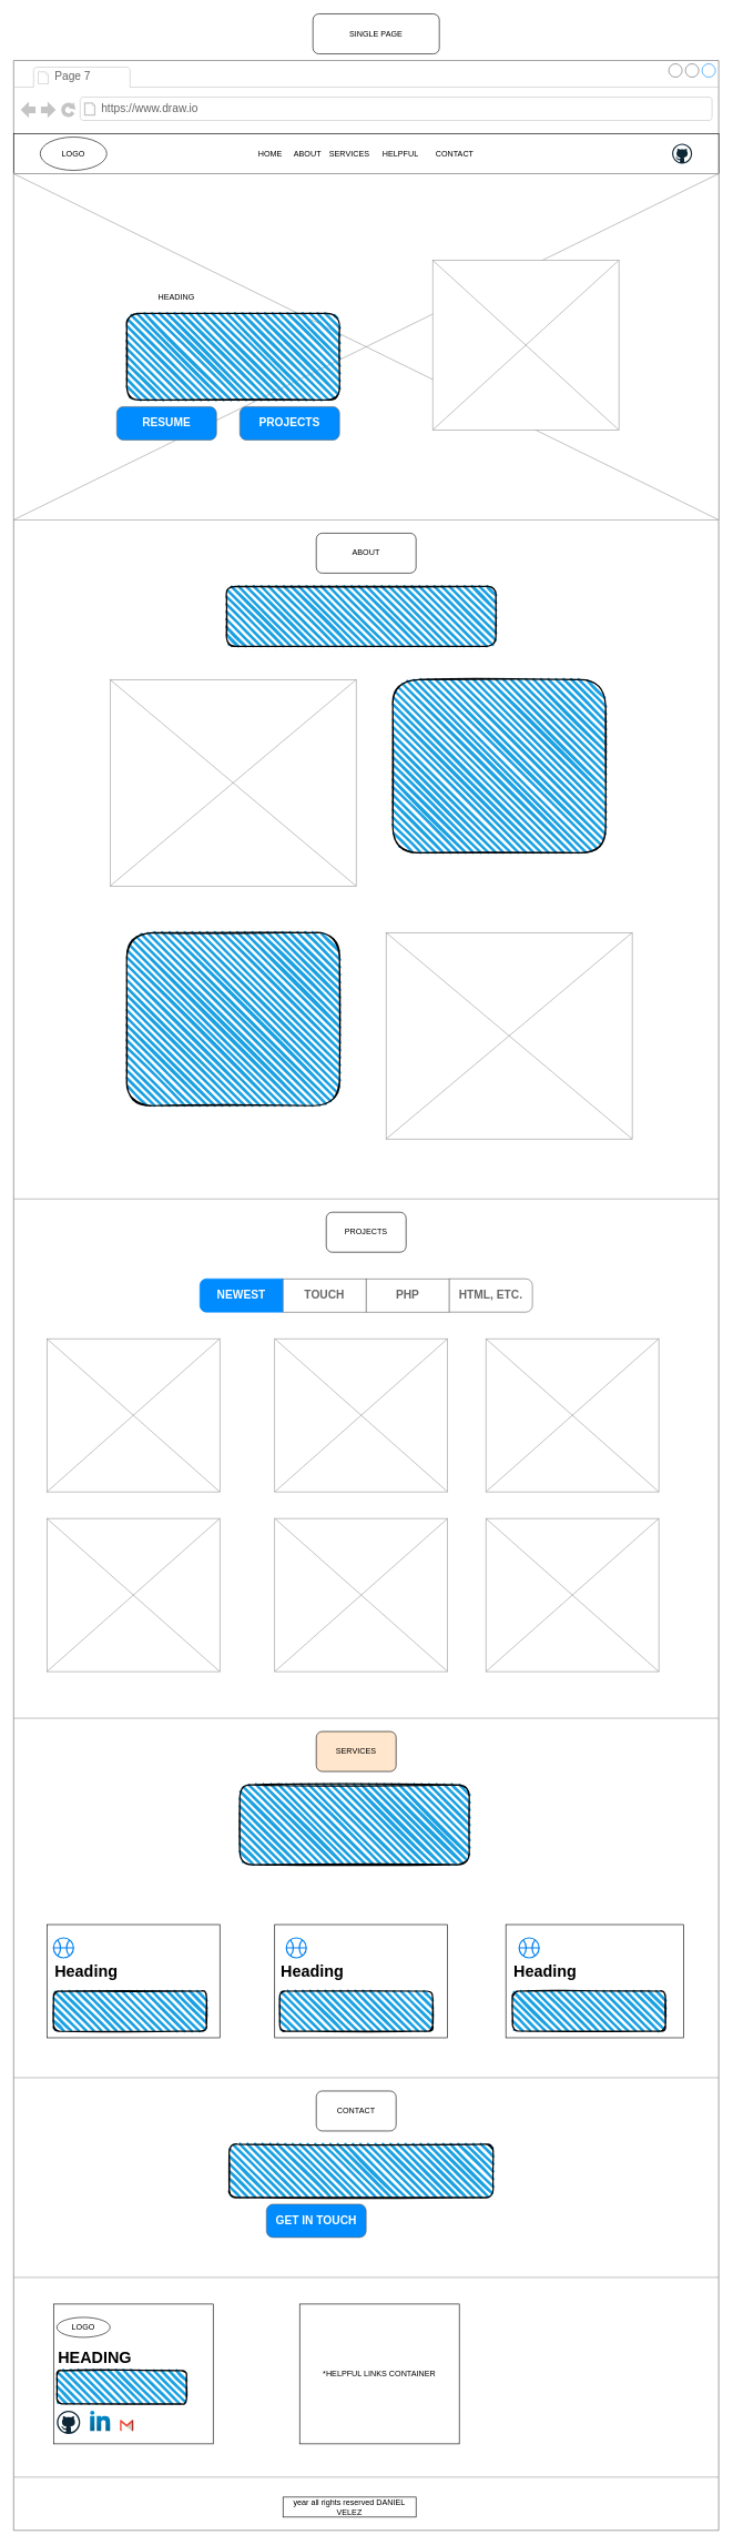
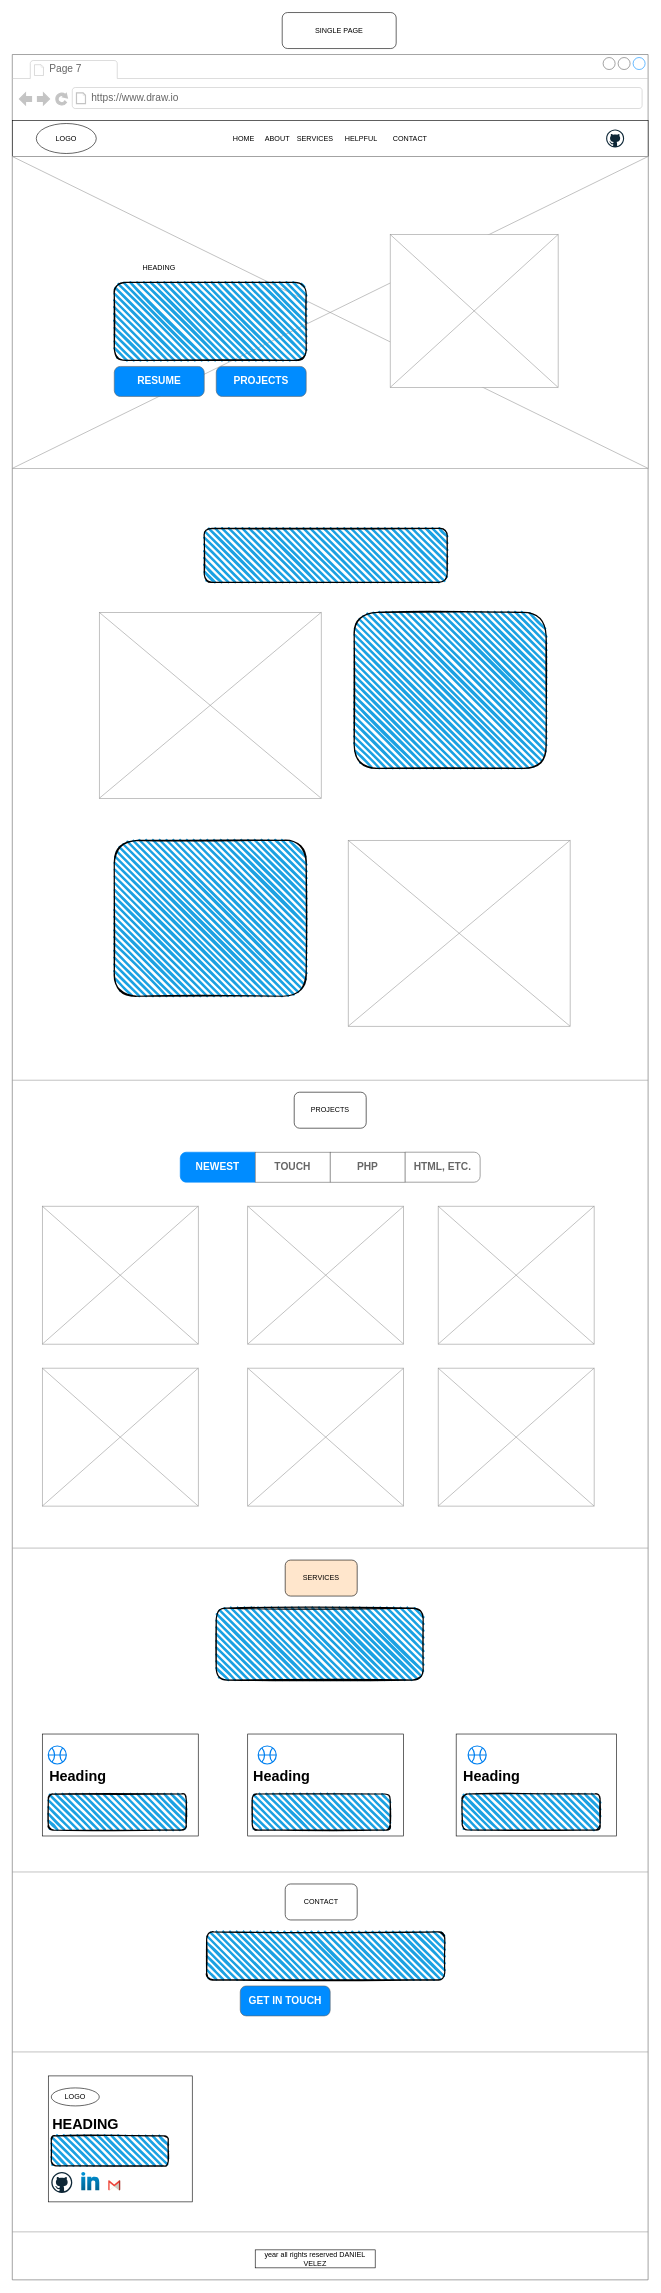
  <mxCell id="0" />
  <mxCell id="1" parent="0" />
  <mxCell id="2" value="SINGLE PAGE" style="rounded=1;whiteSpace=wrap;html=1;" vertex="1" parent="1"><mxGeometry x="470" y="20" width="190" height="60" as="geometry" /></mxCell>
  <mxCell id="3" value="" style="strokeWidth=1;shadow=0;dashed=0;align=center;html=1;shape=mxgraph.mockup.containers.browserWindow;rSize=0;strokeColor=#666666;strokeColor2=#008cff;strokeColor3=#c4c4c4;mainText=,;recursiveResize=0;" vertex="1" parent="1"><mxGeometry x="20" y="90" width="1060" height="3710" as="geometry" /></mxCell>
  <mxCell id="4" value="Page 7" style="strokeWidth=1;shadow=0;dashed=0;align=center;html=1;shape=mxgraph.mockup.containers.anchor;fontSize=17;fontColor=#666666;align=left;whiteSpace=wrap;" vertex="1" parent="3"><mxGeometry x="60" y="12" width="110" height="26" as="geometry" /></mxCell>
  <mxCell id="5" value="https://www.draw.io" style="strokeWidth=1;shadow=0;dashed=0;align=center;html=1;shape=mxgraph.mockup.containers.anchor;rSize=0;fontSize=17;fontColor=#666666;align=left;" vertex="1" parent="3"><mxGeometry x="130" y="60" width="250" height="26" as="geometry" /></mxCell>
  <mxCell id="6" value="HOME&lt;span style=&quot;white-space: pre;&quot;&gt;&#09;&lt;/span&gt;ABOUT&lt;span style=&quot;white-space: pre;&quot;&gt;&#09;&lt;/span&gt;SERVICES&lt;span style=&quot;white-space: pre;&quot;&gt;&#09;&lt;/span&gt;HELPFUL&lt;span style=&quot;white-space: pre;&quot;&gt;&#09;&lt;/span&gt;CONTACT" style="rounded=0;whiteSpace=wrap;html=1;" vertex="1" parent="3"><mxGeometry y="110" width="1060" height="60" as="geometry" /></mxCell>
  <mxCell id="7" value="LOGO" style="ellipse;whiteSpace=wrap;html=1;" vertex="1" parent="3"><mxGeometry x="40" y="115" width="100" height="50" as="geometry" /></mxCell>
  <mxCell id="8" value="" style="dashed=0;outlineConnect=0;html=1;align=center;labelPosition=center;verticalLabelPosition=bottom;verticalAlign=top;shape=mxgraph.weblogos.github" vertex="1" parent="3"><mxGeometry x="990" y="125" width="30" height="30" as="geometry" /></mxCell>
  <mxCell id="9" value="" style="verticalLabelPosition=bottom;shadow=0;dashed=0;align=center;html=1;verticalAlign=top;strokeWidth=1;shape=mxgraph.mockup.graphics.simpleIcon;strokeColor=#999999;" vertex="1" parent="3"><mxGeometry y="170" width="1060" height="520" as="geometry" /></mxCell>
  <mxCell id="10" value="" style="rounded=1;whiteSpace=wrap;html=1;strokeWidth=2;fillWeight=4;hachureGap=8;hachureAngle=45;fillColor=#1ba1e2;sketch=1;" vertex="1" parent="3"><mxGeometry x="170" y="380" width="320" height="130" as="geometry" /></mxCell>
- <mxCell id="11" value="RESUME" style="strokeWidth=1;shadow=0;dashed=0;align=center;html=1;shape=mxgraph.mockup.buttons.button;strokeColor=#666666;fontColor=#ffffff;mainText=;buttonStyle=round;fontSize=17;fontStyle=1;fillColor=#008cff;whiteSpace=wrap;" vertex="1" parent="3"><mxGeometry x="155" y="520" width="150" height="50" as="geometry" /></mxCell>
+ <mxCell id="11" value="RESUME" style="strokeWidth=1;shadow=0;dashed=0;align=center;html=1;shape=mxgraph.mockup.buttons.button;strokeColor=#666666;fontColor=#ffffff;mainText=;buttonStyle=round;fontSize=17;fontStyle=1;fillColor=#008cff;whiteSpace=wrap;" vertex="1" parent="3"><mxGeometry x="170" y="520" width="150" height="50" as="geometry" /></mxCell>
  <mxCell id="12" value="PROJECTS" style="strokeWidth=1;shadow=0;dashed=0;align=center;html=1;shape=mxgraph.mockup.buttons.button;strokeColor=#666666;fontColor=#ffffff;mainText=;buttonStyle=round;fontSize=17;fontStyle=1;fillColor=#008cff;whiteSpace=wrap;" vertex="1" parent="3"><mxGeometry x="340" y="520" width="150" height="50" as="geometry" /></mxCell>
  <mxCell id="13" value="HEADING" style="text;html=1;align=center;verticalAlign=middle;whiteSpace=wrap;rounded=0;" vertex="1" parent="3"><mxGeometry x="170" y="340" width="150" height="30" as="geometry" /></mxCell>
  <mxCell id="14" value="" style="verticalLabelPosition=bottom;shadow=0;dashed=0;align=center;html=1;verticalAlign=top;strokeWidth=1;shape=mxgraph.mockup.graphics.simpleIcon;strokeColor=#999999;" vertex="1" parent="3"><mxGeometry x="630" y="300" width="280" height="255" as="geometry" /></mxCell>
- <mxCell id="15" value="ABOUT" style="rounded=1;whiteSpace=wrap;html=1;" vertex="1" parent="3"><mxGeometry x="455" y="710" width="150" height="60" as="geometry" /></mxCell>
  <mxCell id="16" value="" style="rounded=1;whiteSpace=wrap;html=1;strokeWidth=2;fillWeight=4;hachureGap=8;hachureAngle=45;fillColor=#1ba1e2;sketch=1;" vertex="1" parent="3"><mxGeometry x="320" y="790" width="405" height="90" as="geometry" /></mxCell>
  <mxCell id="17" value="" style="verticalLabelPosition=bottom;shadow=0;dashed=0;align=center;html=1;verticalAlign=top;strokeWidth=1;shape=mxgraph.mockup.graphics.simpleIcon;strokeColor=#999999;" vertex="1" parent="3"><mxGeometry x="145" y="930" width="370" height="310" as="geometry" /></mxCell>
  <mxCell id="18" value="" style="rounded=1;whiteSpace=wrap;html=1;strokeWidth=2;fillWeight=4;hachureGap=8;hachureAngle=45;fillColor=#1ba1e2;sketch=1;" vertex="1" parent="3"><mxGeometry x="570" y="930" width="320" height="260" as="geometry" /></mxCell>
  <mxCell id="19" value="" style="rounded=1;whiteSpace=wrap;html=1;strokeWidth=2;fillWeight=4;hachureGap=8;hachureAngle=45;fillColor=#1ba1e2;sketch=1;" vertex="1" parent="3"><mxGeometry x="170" y="1310" width="320" height="260" as="geometry" /></mxCell>
  <mxCell id="20" value="" style="verticalLabelPosition=bottom;shadow=0;dashed=0;align=center;html=1;verticalAlign=top;strokeWidth=1;shape=mxgraph.mockup.graphics.simpleIcon;strokeColor=#999999;" vertex="1" parent="3"><mxGeometry x="560" y="1310" width="370" height="310" as="geometry" /></mxCell>
  <mxCell id="21" value="" style="verticalLabelPosition=bottom;shadow=0;dashed=0;align=center;html=1;verticalAlign=top;strokeWidth=1;shape=mxgraph.mockup.markup.line;strokeColor=#999999;" vertex="1" parent="3"><mxGeometry y="1700" width="1060" height="20" as="geometry" /></mxCell>
  <mxCell id="22" value="PROJECTS" style="rounded=1;whiteSpace=wrap;html=1;" vertex="1" parent="3"><mxGeometry x="470" y="1730" width="120" height="60" as="geometry" /></mxCell>
  <mxCell id="23" value="" style="swimlane;shape=mxgraph.bootstrap.anchor;strokeColor=#666666;fillColor=#ffffff;fontColor=#666666;fontStyle=0;childLayout=stackLayout;horizontal=0;startSize=0;horizontalStack=1;resizeParent=1;resizeParentMax=0;resizeLast=0;collapsible=0;marginBottom=0;whiteSpace=wrap;html=1;" vertex="1" parent="3"><mxGeometry x="280" y="1830" width="500" height="50" as="geometry" /></mxCell>
  <mxCell id="24" value="NEWEST" style="text;strokeColor=#008CFF;align=center;verticalAlign=middle;spacingLeft=10;spacingRight=10;overflow=hidden;points=[[0,0.5],[1,0.5]];portConstraint=eastwest;rotatable=0;whiteSpace=wrap;html=1;shape=mxgraph.mockup.leftButton;rSize=10;fillColor=#008CFF;fontColor=#ffffff;fontSize=17;fontStyle=1;" vertex="1" parent="23"><mxGeometry width="125" height="50" as="geometry" /></mxCell>
  <mxCell id="25" value="TOUCH" style="text;strokeColor=inherit;align=center;verticalAlign=middle;spacingLeft=10;spacingRight=10;overflow=hidden;points=[[0,0.5],[1,0.5]];portConstraint=eastwest;rotatable=0;whiteSpace=wrap;html=1;rSize=5;fillColor=inherit;fontColor=inherit;fontSize=17;fontStyle=1;" vertex="1" parent="23"><mxGeometry x="125" width="125" height="50" as="geometry" /></mxCell>
  <mxCell id="26" value="PHP" style="text;strokeColor=inherit;align=center;verticalAlign=middle;spacingLeft=10;spacingRight=10;overflow=hidden;points=[[0,0.5],[1,0.5]];portConstraint=eastwest;rotatable=0;whiteSpace=wrap;html=1;rSize=5;fillColor=inherit;fontColor=inherit;fontSize=17;fontStyle=1;" vertex="1" parent="23"><mxGeometry x="250" width="125" height="50" as="geometry" /></mxCell>
  <mxCell id="27" value="HTML, ETC." style="text;strokeColor=inherit;align=center;verticalAlign=middle;spacingLeft=10;spacingRight=10;overflow=hidden;points=[[0,0.5],[1,0.5]];portConstraint=eastwest;rotatable=0;whiteSpace=wrap;html=1;shape=mxgraph.mockup.rightButton;rSize=10;fillColor=inherit;fontColor=inherit;fontSize=17;fontStyle=1;" vertex="1" parent="23"><mxGeometry x="375" width="125" height="50" as="geometry" /></mxCell>
  <mxCell id="28" value="" style="verticalLabelPosition=bottom;shadow=0;dashed=0;align=center;html=1;verticalAlign=top;strokeWidth=1;shape=mxgraph.mockup.graphics.simpleIcon;strokeColor=#999999;" vertex="1" parent="3"><mxGeometry x="50" y="1920" width="260" height="230" as="geometry" /></mxCell>
  <mxCell id="29" value="" style="verticalLabelPosition=bottom;shadow=0;dashed=0;align=center;html=1;verticalAlign=top;strokeWidth=1;shape=mxgraph.mockup.graphics.simpleIcon;strokeColor=#999999;" vertex="1" parent="3"><mxGeometry x="392.5" y="1920" width="260" height="230" as="geometry" /></mxCell>
  <mxCell id="30" value="" style="verticalLabelPosition=bottom;shadow=0;dashed=0;align=center;html=1;verticalAlign=top;strokeWidth=1;shape=mxgraph.mockup.graphics.simpleIcon;strokeColor=#999999;" vertex="1" parent="3"><mxGeometry x="710" y="1920" width="260" height="230" as="geometry" /></mxCell>
  <mxCell id="31" value="" style="verticalLabelPosition=bottom;shadow=0;dashed=0;align=center;html=1;verticalAlign=top;strokeWidth=1;shape=mxgraph.mockup.graphics.simpleIcon;strokeColor=#999999;" vertex="1" parent="3"><mxGeometry x="50" y="2190" width="260" height="230" as="geometry" /></mxCell>
  <mxCell id="32" value="" style="verticalLabelPosition=bottom;shadow=0;dashed=0;align=center;html=1;verticalAlign=top;strokeWidth=1;shape=mxgraph.mockup.graphics.simpleIcon;strokeColor=#999999;" vertex="1" parent="3"><mxGeometry x="392.5" y="2190" width="260" height="230" as="geometry" /></mxCell>
  <mxCell id="33" value="" style="verticalLabelPosition=bottom;shadow=0;dashed=0;align=center;html=1;verticalAlign=top;strokeWidth=1;shape=mxgraph.mockup.graphics.simpleIcon;strokeColor=#999999;" vertex="1" parent="3"><mxGeometry x="710" y="2190" width="260" height="230" as="geometry" /></mxCell>
  <mxCell id="34" value="" style="verticalLabelPosition=bottom;shadow=0;dashed=0;align=center;html=1;verticalAlign=top;strokeWidth=1;shape=mxgraph.mockup.markup.line;strokeColor=#999999;" vertex="1" parent="3"><mxGeometry y="2480" width="1060" height="20" as="geometry" /></mxCell>
  <mxCell id="35" value="SERVICES" style="rounded=1;whiteSpace=wrap;html=1;fillColor=#ffe6cc;" vertex="1" parent="3"><mxGeometry x="455" y="2510" width="120" height="60" as="geometry" /></mxCell>
  <mxCell id="36" value="" style="rounded=1;whiteSpace=wrap;html=1;strokeWidth=2;fillWeight=4;hachureGap=8;hachureAngle=45;fillColor=#1ba1e2;sketch=1;" vertex="1" parent="3"><mxGeometry x="340" y="2590" width="345" height="120" as="geometry" /></mxCell>
  <mxCell id="37" value="" style="rounded=0;whiteSpace=wrap;html=1;" vertex="1" parent="3"><mxGeometry x="50" y="2800" width="260" height="170" as="geometry" /></mxCell>
  <mxCell id="38" value="" style="rounded=0;whiteSpace=wrap;html=1;" vertex="1" parent="3"><mxGeometry x="392.5" y="2800" width="260" height="170" as="geometry" /></mxCell>
  <mxCell id="39" value="" style="rounded=0;whiteSpace=wrap;html=1;" vertex="1" parent="3"><mxGeometry x="740" y="2800" width="267.5" height="170" as="geometry" /></mxCell>
  <mxCell id="40" value="" style="html=1;verticalLabelPosition=bottom;align=center;labelBackgroundColor=#ffffff;verticalAlign=top;strokeWidth=2;strokeColor=#0080F0;shadow=0;dashed=0;shape=mxgraph.ios7.icons.basketball;" vertex="1" parent="3"><mxGeometry x="60" y="2820" width="30" height="30" as="geometry" /></mxCell>
  <mxCell id="41" value="" style="html=1;verticalLabelPosition=bottom;align=center;labelBackgroundColor=#ffffff;verticalAlign=top;strokeWidth=2;strokeColor=#0080F0;shadow=0;dashed=0;shape=mxgraph.ios7.icons.basketball;" vertex="1" parent="3"><mxGeometry x="410" y="2820" width="30" height="30" as="geometry" /></mxCell>
  <mxCell id="42" value="" style="html=1;verticalLabelPosition=bottom;align=center;labelBackgroundColor=#ffffff;verticalAlign=top;strokeWidth=2;strokeColor=#0080F0;shadow=0;dashed=0;shape=mxgraph.ios7.icons.basketball;" vertex="1" parent="3"><mxGeometry x="760" y="2820" width="30" height="30" as="geometry" /></mxCell>
  <mxCell id="43" value="&lt;h1 style=&quot;margin-top: 0px;&quot;&gt;Heading&lt;/h1&gt;" style="text;html=1;whiteSpace=wrap;overflow=hidden;rounded=0;" vertex="1" parent="3"><mxGeometry x="400" y="2850" width="100" height="40" as="geometry" /></mxCell>
  <mxCell id="44" value="&lt;h1 style=&quot;margin-top: 0px;&quot;&gt;Heading&lt;/h1&gt;" style="text;html=1;whiteSpace=wrap;overflow=hidden;rounded=0;" vertex="1" parent="3"><mxGeometry x="750" y="2850" width="100" height="40" as="geometry" /></mxCell>
  <mxCell id="45" value="&lt;h1 style=&quot;margin-top: 0px;&quot;&gt;Heading&lt;/h1&gt;" style="text;html=1;whiteSpace=wrap;overflow=hidden;rounded=0;" vertex="1" parent="3"><mxGeometry x="60" y="2850" width="100" height="40" as="geometry" /></mxCell>
  <mxCell id="46" value="&lt;span style=&quot;font-family: monospace; font-size: 0px; text-align: start; text-wrap-mode: nowrap;&quot;&gt;%3CmxGraphModel%3E%3Croot%3E%3CmxCell%20id%3D%220%22%2F%3E%3CmxCell%20id%3D%221%22%20parent%3D%220%22%2F%3E%3CmxCell%20id%3D%222%22%20value%3D%22%26lt%3Bh1%20style%3D%26quot%3Bmargin-top%3A%200px%3B%26quot%3B%26gt%3BHeading%26lt%3B%2Fh1%26gt%3B%22%20style%3D%22text%3Bhtml%3D1%3BwhiteSpace%3Dwrap%3Boverflow%3Dhidden%3Brounded%3D0%3B%22%20vertex%3D%221%22%20parent%3D%221%22%3E%3CmxGeometry%20x%3D%22310%22%20y%3D%223290%22%20width%3D%22100%22%20height%3D%2240%22%20as%3D%22geometry%22%2F%3E%3C%2FmxCell%3E%3C%2Froot%3E%3C%2FmxGraphModel%3E&lt;/span&gt;" style="rounded=1;whiteSpace=wrap;html=1;strokeWidth=2;fillWeight=4;hachureGap=8;hachureAngle=45;fillColor=#1ba1e2;sketch=1;" vertex="1" parent="3"><mxGeometry x="60" y="2900" width="230" height="60" as="geometry" /></mxCell>
  <mxCell id="47" value="&lt;span style=&quot;font-family: monospace; font-size: 0px; text-align: start; text-wrap-mode: nowrap;&quot;&gt;%3CmxGraphModel%3E%3Croot%3E%3CmxCell%20id%3D%220%22%2F%3E%3CmxCell%20id%3D%221%22%20parent%3D%220%22%2F%3E%3CmxCell%20id%3D%222%22%20value%3D%22%26lt%3Bh1%20style%3D%26quot%3Bmargin-top%3A%200px%3B%26quot%3B%26gt%3BHeading%26lt%3B%2Fh1%26gt%3B%22%20style%3D%22text%3Bhtml%3D1%3BwhiteSpace%3Dwrap%3Boverflow%3Dhidden%3Brounded%3D0%3B%22%20vertex%3D%221%22%20parent%3D%221%22%3E%3CmxGeometry%20x%3D%22310%22%20y%3D%223290%22%20width%3D%22100%22%20height%3D%2240%22%20as%3D%22geometry%22%2F%3E%3C%2FmxCell%3E%3C%2Froot%3E%3C%2FmxGraphModel%3E&lt;/span&gt;" style="rounded=1;whiteSpace=wrap;html=1;strokeWidth=2;fillWeight=4;hachureGap=8;hachureAngle=45;fillColor=#1ba1e2;sketch=1;" vertex="1" parent="3"><mxGeometry x="400" y="2900" width="230" height="60" as="geometry" /></mxCell>
  <mxCell id="48" value="&lt;span style=&quot;font-family: monospace; font-size: 0px; text-align: start; text-wrap-mode: nowrap;&quot;&gt;%3CmxGraphModel%3E%3Croot%3E%3CmxCell%20id%3D%220%22%2F%3E%3CmxCell%20id%3D%221%22%20parent%3D%220%22%2F%3E%3CmxCell%20id%3D%222%22%20value%3D%22%26lt%3Bh1%20style%3D%26quot%3Bmargin-top%3A%200px%3B%26quot%3B%26gt%3BHeading%26lt%3B%2Fh1%26gt%3B%22%20style%3D%22text%3Bhtml%3D1%3BwhiteSpace%3Dwrap%3Boverflow%3Dhidden%3Brounded%3D0%3B%22%20vertex%3D%221%22%20parent%3D%221%22%3E%3CmxGeometry%20x%3D%22310%22%20y%3D%223290%22%20width%3D%22100%22%20height%3D%2240%22%20as%3D%22geometry%22%2F%3E%3C%2FmxCell%3E%3C%2Froot%3E%3C%2FmxGraphModel%3E&lt;/span&gt;" style="rounded=1;whiteSpace=wrap;html=1;strokeWidth=2;fillWeight=4;hachureGap=8;hachureAngle=45;fillColor=#1ba1e2;sketch=1;" vertex="1" parent="3"><mxGeometry x="750" y="2900" width="230" height="60" as="geometry" /></mxCell>
  <mxCell id="49" value="" style="verticalLabelPosition=bottom;shadow=0;dashed=0;align=center;html=1;verticalAlign=top;strokeWidth=1;shape=mxgraph.mockup.markup.line;strokeColor=#999999;" vertex="1" parent="3"><mxGeometry y="3020" width="1060" height="20" as="geometry" /></mxCell>
  <mxCell id="50" value="CONTACT" style="rounded=1;whiteSpace=wrap;html=1;" vertex="1" parent="3"><mxGeometry x="455" y="3050" width="120" height="60" as="geometry" /></mxCell>
  <mxCell id="51" value="" style="rounded=1;whiteSpace=wrap;html=1;strokeWidth=2;fillWeight=4;hachureGap=8;hachureAngle=45;fillColor=#1ba1e2;sketch=1;" vertex="1" parent="3"><mxGeometry x="324" y="3130" width="397" height="80" as="geometry" /></mxCell>
  <mxCell id="52" value="GET IN TOUCH" style="strokeWidth=1;shadow=0;dashed=0;align=center;html=1;shape=mxgraph.mockup.buttons.button;strokeColor=#666666;fontColor=#ffffff;mainText=;buttonStyle=round;fontSize=17;fontStyle=1;fillColor=#008cff;whiteSpace=wrap;" vertex="1" parent="3"><mxGeometry x="380" y="3220" width="150" height="50" as="geometry" /></mxCell>
  <mxCell id="53" value="" style="verticalLabelPosition=bottom;shadow=0;dashed=0;align=center;html=1;verticalAlign=top;strokeWidth=1;shape=mxgraph.mockup.markup.line;strokeColor=#999999;" vertex="1" parent="3"><mxGeometry y="3320" width="1060" height="20" as="geometry" /></mxCell>
  <mxCell id="54" value="" style="rounded=0;whiteSpace=wrap;html=1;" vertex="1" parent="3"><mxGeometry x="60" y="3370" width="240" height="210" as="geometry" /></mxCell>
  <mxCell id="55" value="LOGO" style="ellipse;whiteSpace=wrap;html=1;" vertex="1" parent="3"><mxGeometry x="65" y="3390" width="80" height="30" as="geometry" /></mxCell>
  <mxCell id="56" value="&lt;h1 style=&quot;margin-top: 0px;&quot;&gt;HEADING&lt;/h1&gt;" style="text;html=1;whiteSpace=wrap;overflow=hidden;rounded=0;" vertex="1" parent="3"><mxGeometry x="65" y="3430" width="120" height="40" as="geometry" /></mxCell>
  <mxCell id="57" value="" style="rounded=1;whiteSpace=wrap;html=1;strokeWidth=2;fillWeight=4;hachureGap=8;hachureAngle=45;fillColor=#1ba1e2;sketch=1;" vertex="1" parent="3"><mxGeometry x="65" y="3470" width="195" height="50" as="geometry" /></mxCell>
  <mxCell id="58" value="" style="dashed=0;outlineConnect=0;html=1;align=center;labelPosition=center;verticalLabelPosition=bottom;verticalAlign=top;shape=mxgraph.weblogos.github" vertex="1" parent="3"><mxGeometry x="65" y="3530" width="35" height="35" as="geometry" /></mxCell>
  <mxCell id="59" value="" style="dashed=0;outlineConnect=0;html=1;align=center;labelPosition=center;verticalLabelPosition=bottom;verticalAlign=top;shape=mxgraph.weblogos.linkedin;fillColor=#0095DB;gradientColor=#006391" vertex="1" parent="3"><mxGeometry x="115" y="3530" width="30" height="30.6" as="geometry" /></mxCell>
  <mxCell id="60" value="" style="dashed=0;outlineConnect=0;html=1;align=center;labelPosition=center;verticalLabelPosition=bottom;verticalAlign=top;shape=mxgraph.weblogos.gmail" vertex="1" parent="3"><mxGeometry x="160" y="3543.8" width="20" height="16.8" as="geometry" /></mxCell>
- <mxCell id="61" value="*HELPFUL LINKS CONTAINER" style="rounded=0;whiteSpace=wrap;html=1;" vertex="1" parent="3"><mxGeometry x="430" y="3370" width="240" height="210" as="geometry" /></mxCell>
  <mxCell id="62" value="" style="verticalLabelPosition=bottom;shadow=0;dashed=0;align=center;html=1;verticalAlign=top;strokeWidth=1;shape=mxgraph.mockup.markup.line;strokeColor=#999999;" vertex="1" parent="3"><mxGeometry y="3620" width="1060" height="20" as="geometry" /></mxCell>
  <mxCell id="63" value="year all rights reserved DANIEL VELEZ" style="rounded=0;whiteSpace=wrap;html=1;" vertex="1" parent="3"><mxGeometry x="405" y="3660" width="200" height="30" as="geometry" /></mxCell>
